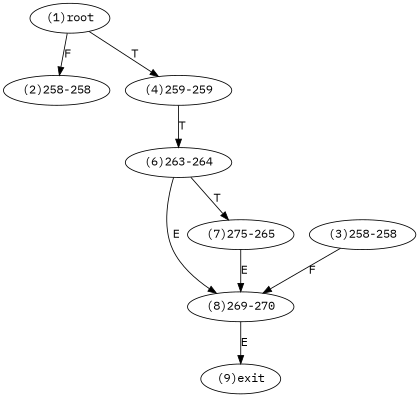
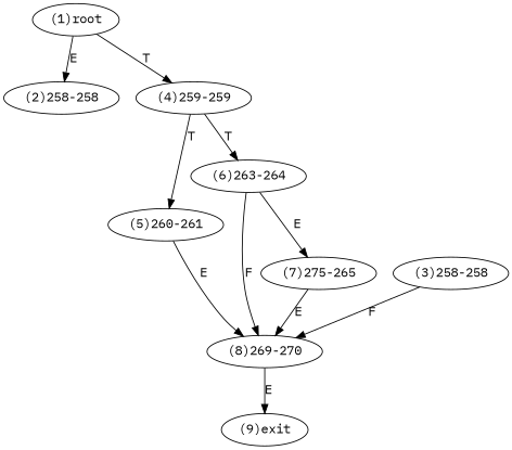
  digraph {
    fontname="IBM Plex Mono"
    node [fontname="IBM Plex Mono"]
    edge [fontname="IBM Plex Mono"]
    n1 [label="(1)root"]
    n2 [label="(2)258-258"]
    n3 [label="(4)259-259"]
    n4 [label="(3)258-258"]
    n5 [label="(8)269-270"]
    n6 [label="(9)exit"]
+   n7 [label="(5)260-261"]
    n8 [label="(6)263-264"]
    n9 [label="(7)275-265"]
-   n1 -> n2 [label=F]
+   n1 -> n2 [label=E]
    n1 -> n3 [label=T]
+   n3 -> n7 [label=T]
    n3 -> n8 [label=T]
    n4 -> n5 [label=F]
    n5 -> n6 [label=E]
-   n8 -> n5 [label=E]
-   n8 -> n9 [label=T]
+   n7 -> n5 [label=E]
+   n8 -> n5 [label=F]
+   n8 -> n9 [label=E]
    n9 -> n5 [label=E]
  }
